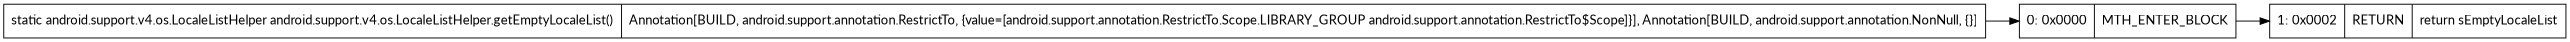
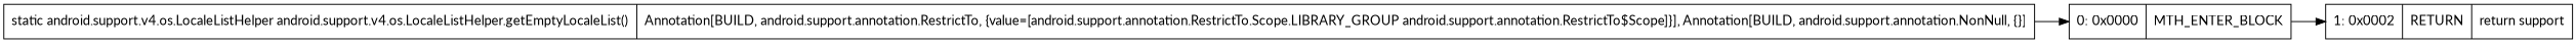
  digraph {
    rankdir=LR
    fontname=Lato
    node [shape=record fontname=Lato]
    edge [fontname=Lato]
    n1 [label="{0\:\ 0x0000|MTH_ENTER_BLOCK\l}"]
-   n2 [label="{1\:\ 0x0002|RETURN\l|return sEmptyLocaleList\l}"]
+   n2 [label="{1\:\ 0x0002|RETURN\l|return support\l}"]
    n3 [label="{static android.support.v4.os.LocaleListHelper android.support.v4.os.LocaleListHelper.getEmptyLocaleList()  | Annotation[BUILD, android.support.annotation.RestrictTo, \{value=[android.support.annotation.RestrictTo.Scope.LIBRARY_GROUP android.support.annotation.RestrictTo$Scope]\}], Annotation[BUILD, android.support.annotation.NonNull, \{\}]\l}"]
    n1 -> n2
    n3 -> n1
  }
